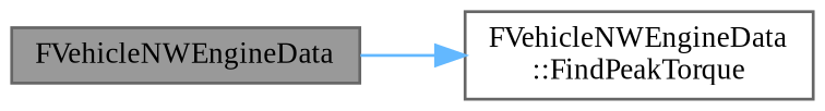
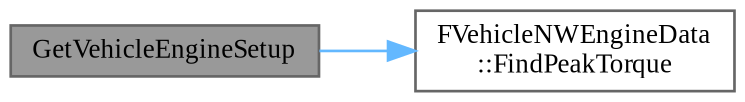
  digraph {
    rankdir=LR
    fontname="Liberation Serif"
    node [fontname="Liberation Serif" fontsize=10 shape=box style=filled]
-   n1 [color=gray40 fillcolor=grey60 fontcolor=black height=0.2 label=FVehicleNWEngineData width=0.4]
+   n1 [color=gray40 fillcolor=grey60 fontcolor=black height=0.2 label=GetVehicleEngineSetup width=0.4]
    n2 [color=grey40 fillcolor=white height=0.2 label="FVehicleNWEngineData\l::FindPeakTorque" width=0.4]
    n1 -> n2 [color=steelblue1 fontname="Liberation Serif" fontsize=10 labelfontname=Helvetica labelfontsize=10 style=solid]
  }
